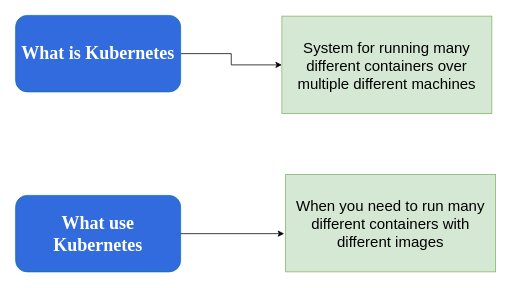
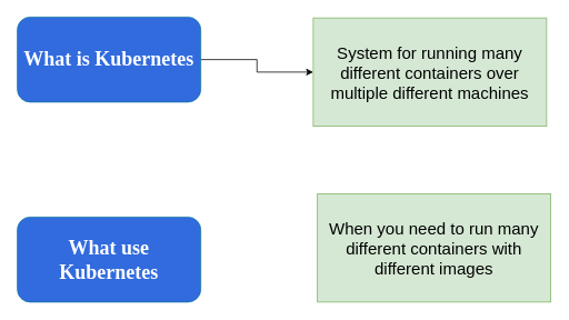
  <mxCell id="0" />
  <mxCell id="1" parent="0" />
  <mxCell id="2" style="edgeStyle=orthogonalEdgeStyle;rounded=0;orthogonalLoop=1;jettySize=auto;html=1;" parent="1" source="3" target="5" edge="1"><mxGeometry relative="1" as="geometry" /></mxCell>
  <mxCell id="3" value="&lt;h3 style=&quot;&quot;&gt;&lt;font style=&quot;font-size: 24px;&quot;&gt;What is Kubernetes&lt;/font&gt;&lt;/h3&gt;" style="rounded=1;whiteSpace=wrap;html=1;fontFamily=Times New Roman;fontSize=20;fillColor=#316bde;strokeColor=#10739e;fontColor=#ffffff;" parent="1" vertex="1"><mxGeometry x="20" y="20" width="220" height="102" as="geometry" /></mxCell>
  <mxCell id="4" value="&lt;h3 style=&quot;&quot;&gt;&lt;font style=&quot;font-size: 24px;&quot;&gt;What use Kubernetes&lt;/font&gt;&lt;/h3&gt;" style="rounded=1;whiteSpace=wrap;html=1;fontFamily=Times New Roman;fontSize=20;fillColor=#316bde;strokeColor=#10739e;fontColor=#ffffff;" parent="1" vertex="1"><mxGeometry x="20" y="260" width="220" height="102" as="geometry" /></mxCell>
  <mxCell id="5" value="&lt;font style=&quot;font-size: 20px;&quot;&gt;System for running many different containers over multiple different machines&lt;/font&gt;" style="rounded=0;whiteSpace=wrap;html=1;fillColor=#d5e8d4;strokeColor=#82b366;" parent="1" vertex="1"><mxGeometry x="375" y="21" width="280" height="130" as="geometry" /></mxCell>
  <mxCell id="6" value="&lt;font style=&quot;font-size: 20px;&quot;&gt;When you need to run many different containers with different images&lt;/font&gt;" style="rounded=0;whiteSpace=wrap;html=1;fillColor=#d5e8d4;strokeColor=#82b366;" parent="1" vertex="1"><mxGeometry x="380" y="232" width="280" height="130" as="geometry" /></mxCell>
- <mxCell id="7" style="edgeStyle=orthogonalEdgeStyle;rounded=0;orthogonalLoop=1;jettySize=auto;html=1;entryX=-0.007;entryY=0.608;entryDx=0;entryDy=0;entryPerimeter=0;" parent="1" source="4" target="6" edge="1"><mxGeometry relative="1" as="geometry" /></mxCell>
